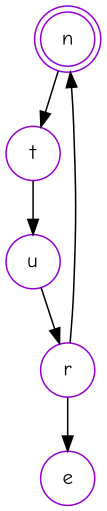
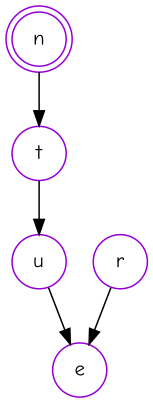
  digraph {
    fontname="Comic Neue"
    node [color=darkviolet fontname="Comic Neue" shape=circle]
    edge [fontname="Comic Neue"]
    n [shape=doublecircle]
    t
    r
    e
    u
    n -> t
    t -> u
-   r -> n
    r -> e
-   u -> r
+   u -> e
  }
